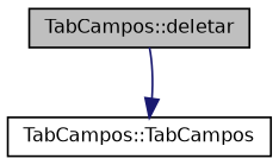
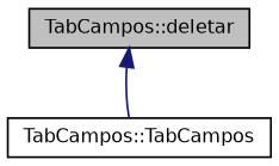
  digraph {
    rankdir=TB
    node [color=black fontname=Helvetica fontsize=10 shape=record style=filled]
    n1 [fillcolor=grey75 fontcolor=black height=0.2 label="TabCampos::deletar" width=0.4]
    n2 [fillcolor=white height=0.2 label="TabCampos::TabCampos" width=0.4]
-   n2 -> n1 [color=midnightblue dir=back fontname=Helvetica fontsize=10 labelfontname=Helvetica labelfontsize=10 style=solid]
+   n1 -> n2 [color=midnightblue dir=back fontname=Helvetica fontsize=10 labelfontname=Helvetica labelfontsize=10 style=solid]
  }
